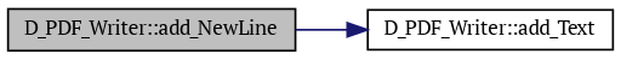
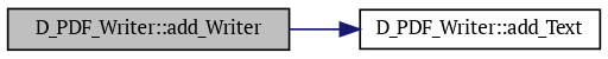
  digraph {
    rankdir=LR
    fontname="PT Serif"
    node [color=black fontname="PT Serif" fontsize=10 shape=record style=filled]
-   n1 [fillcolor=grey75 fontcolor=black height=0.2 label="D_PDF_Writer::add_NewLine" width=0.4]
+   n1 [fillcolor=grey75 fontcolor=black height=0.2 label="D_PDF_Writer::add_Writer" width=0.4]
    n2 [fillcolor=white height=0.2 label="D_PDF_Writer::add_Text" width=0.4]
    n1 -> n2 [color=midnightblue fontname="PT Serif" fontsize=10 labelfontname=Helvetica labelfontsize=10 style=solid]
  }
